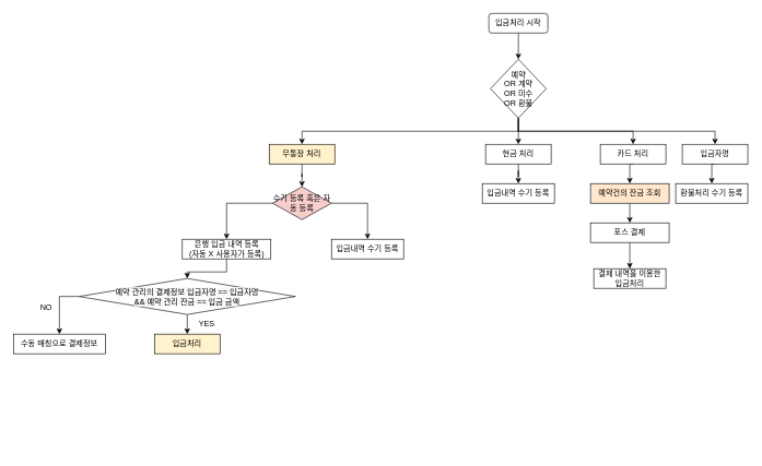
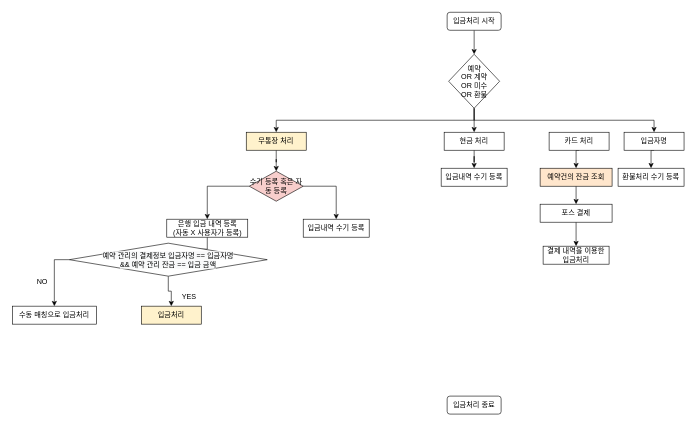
  <mxCell id="0" />
  <mxCell id="1" parent="0" />
  <mxCell id="2" style="edgeStyle=orthogonalEdgeStyle;rounded=0;orthogonalLoop=1;jettySize=auto;html=1;exitX=0.5;exitY=1;exitDx=0;exitDy=0;" parent="1" source="3" target="9" edge="1"><mxGeometry relative="1" as="geometry" /></mxCell>
  <mxCell id="3" value="입금처리 시작" style="rounded=1;whiteSpace=wrap;html=1;" parent="1" vertex="1"><mxGeometry x="745" y="20" width="90" height="30" as="geometry" /></mxCell>
+ <mxCell id="4" value="입금처리 종료" style="rounded=1;whiteSpace=wrap;html=1;" parent="1" vertex="1"><mxGeometry x="745" y="660" width="90" height="30" as="geometry" /></mxCell>
  <mxCell id="5" style="edgeStyle=orthogonalEdgeStyle;rounded=0;orthogonalLoop=1;jettySize=auto;html=1;exitX=0.5;exitY=1;exitDx=0;exitDy=0;" parent="1" source="9" target="11" edge="1"><mxGeometry relative="1" as="geometry" /></mxCell>
  <mxCell id="6" style="edgeStyle=orthogonalEdgeStyle;rounded=0;orthogonalLoop=1;jettySize=auto;html=1;exitX=0.5;exitY=1;exitDx=0;exitDy=0;entryX=0.5;entryY=0;entryDx=0;entryDy=0;" parent="1" source="9" target="13" edge="1"><mxGeometry relative="1" as="geometry" /></mxCell>
- <mxCell id="7" style="edgeStyle=orthogonalEdgeStyle;rounded=0;orthogonalLoop=1;jettySize=auto;html=1;exitX=0.5;exitY=1;exitDx=0;exitDy=0;entryX=0.5;entryY=0;entryDx=0;entryDy=0;" parent="1" source="9" target="15" edge="1"><mxGeometry relative="1" as="geometry" /></mxCell>
  <mxCell id="8" style="edgeStyle=orthogonalEdgeStyle;rounded=0;orthogonalLoop=1;jettySize=auto;html=1;exitX=0.5;exitY=1;exitDx=0;exitDy=0;" parent="1" source="9" target="30" edge="1"><mxGeometry relative="1" as="geometry" /></mxCell>
  <mxCell id="9" value="예약&lt;br&gt;OR 계약&lt;br&gt;OR 미수&lt;br&gt;OR 환불" style="rhombus;whiteSpace=wrap;html=1;" parent="1" vertex="1"><mxGeometry x="747.5" y="90" width="85" height="90" as="geometry" /></mxCell>
  <mxCell id="10" style="edgeStyle=orthogonalEdgeStyle;rounded=0;orthogonalLoop=1;jettySize=auto;html=1;exitX=0.5;exitY=1;exitDx=0;exitDy=0;" parent="1" source="11" target="36" edge="1"><mxGeometry relative="1" as="geometry" /></mxCell>
  <mxCell id="11" value="무통장 처리" style="rounded=0;whiteSpace=wrap;html=1;fillColor=#fff2cc;" parent="1" vertex="1"><mxGeometry x="410" y="220" width="100" height="30" as="geometry" /></mxCell>
  <mxCell id="12" style="edgeStyle=orthogonalEdgeStyle;rounded=0;orthogonalLoop=1;jettySize=auto;html=1;exitX=0.5;exitY=1;exitDx=0;exitDy=0;" parent="1" source="13" target="28" edge="1"><mxGeometry relative="1" as="geometry" /></mxCell>
  <mxCell id="13" value="현금 처리" style="rounded=0;whiteSpace=wrap;html=1;" parent="1" vertex="1"><mxGeometry x="740" y="220" width="100" height="30" as="geometry" /></mxCell>
  <mxCell id="14" style="edgeStyle=orthogonalEdgeStyle;rounded=0;orthogonalLoop=1;jettySize=auto;html=1;exitX=0.5;exitY=1;exitDx=0;exitDy=0;entryX=0.5;entryY=0;entryDx=0;entryDy=0;" parent="1" source="15" target="24" edge="1"><mxGeometry relative="1" as="geometry" /></mxCell>
  <mxCell id="15" value="카드 처리" style="rounded=0;whiteSpace=wrap;html=1;" parent="1" vertex="1"><mxGeometry x="915" y="220" width="100" height="30" as="geometry" /></mxCell>
  <mxCell id="16" style="edgeStyle=orthogonalEdgeStyle;rounded=0;orthogonalLoop=1;jettySize=auto;html=1;exitX=0.5;exitY=1;exitDx=0;exitDy=0;entryX=0.5;entryY=0;entryDx=0;entryDy=0;" parent="1" source="17" target="20" edge="1"><mxGeometry relative="1" as="geometry" /></mxCell>
  <mxCell id="17" value="은행 입금 내역 등록&lt;br&gt;(자동 X 사용자가 등록)" style="rounded=0;whiteSpace=wrap;html=1;" parent="1" vertex="1"><mxGeometry x="277.5" y="365" width="135" height="30" as="geometry" /></mxCell>
  <mxCell id="18" style="edgeStyle=orthogonalEdgeStyle;rounded=0;orthogonalLoop=1;jettySize=auto;html=1;exitX=0.5;exitY=1;exitDx=0;exitDy=0;entryX=0.5;entryY=0;entryDx=0;entryDy=0;" parent="1" source="20" target="21" edge="1"><mxGeometry relative="1" as="geometry" /></mxCell>
  <mxCell id="19" style="edgeStyle=orthogonalEdgeStyle;rounded=0;orthogonalLoop=1;jettySize=auto;html=1;exitX=0;exitY=0.5;exitDx=0;exitDy=0;entryX=0.5;entryY=0;entryDx=0;entryDy=0;" parent="1" source="20" target="22" edge="1"><mxGeometry relative="1" as="geometry" /></mxCell>
- <mxCell id="20" value="&#10;&#10;&lt;span style=&quot;color: rgb(0, 0, 0); font-family: helvetica; font-size: 12px; font-style: normal; font-weight: 400; letter-spacing: normal; text-align: center; text-indent: 0px; text-transform: none; word-spacing: 0px; background-color: rgb(248, 249, 250); display: inline; float: none;&quot;&gt;예약 관리의 결제정보 입금자명 == 입금자명&lt;/span&gt;&lt;br style=&quot;color: rgb(0, 0, 0); font-family: helvetica; font-size: 12px; font-style: normal; font-weight: 400; letter-spacing: normal; text-align: center; text-indent: 0px; text-transform: none; word-spacing: 0px; background-color: rgb(248, 249, 250);&quot;&gt;&lt;span style=&quot;color: rgb(0, 0, 0); font-family: helvetica; font-size: 12px; font-style: normal; font-weight: 400; letter-spacing: normal; text-align: center; text-indent: 0px; text-transform: none; word-spacing: 0px; background-color: rgb(248, 249, 250); display: inline; float: none;&quot;&gt;&amp;amp;&amp;amp; 예약 관리 잔금 == 입금 금액&lt;/span&gt;&#10;&#10;" style="rhombus;whiteSpace=wrap;html=1;" parent="1" vertex="1"><mxGeometry x="120" y="425" width="330" height="55" as="geometry" /></mxCell>
+ <mxCell id="20" value="&#10;&#10;&lt;span style=&quot;color: rgb(0, 0, 0); font-family: helvetica; font-size: 12px; font-style: normal; font-weight: 400; letter-spacing: normal; text-align: center; text-indent: 0px; text-transform: none; word-spacing: 0px; background-color: rgb(248, 249, 250); display: inline; float: none;&quot;&gt;예약 관리의 결제정보 입금자명 == 입금자명&lt;/span&gt;&lt;br style=&quot;color: rgb(0, 0, 0); font-family: helvetica; font-size: 12px; font-style: normal; font-weight: 400; letter-spacing: normal; text-align: center; text-indent: 0px; text-transform: none; word-spacing: 0px; background-color: rgb(248, 249, 250);&quot;&gt;&lt;span style=&quot;color: rgb(0, 0, 0); font-family: helvetica; font-size: 12px; font-style: normal; font-weight: 400; letter-spacing: normal; text-align: center; text-indent: 0px; text-transform: none; word-spacing: 0px; background-color: rgb(248, 249, 250); display: inline; float: none;&quot;&gt;&amp;amp;&amp;amp; 예약 관리 잔금 == 입금 금액&lt;/span&gt;&#10;&#10;" style="rhombus;whiteSpace=wrap;html=1;" parent="1" vertex="1"><mxGeometry x="115" y="405" width="330" height="55" as="geometry" /></mxCell>
  <mxCell id="21" value="입금처리" style="rounded=0;whiteSpace=wrap;html=1;fillColor=#fff2cc;" parent="1" vertex="1"><mxGeometry x="235" y="510" width="100" height="30" as="geometry" /></mxCell>
- <mxCell id="22" value="수동 매칭으로 결제정보" style="rounded=0;whiteSpace=wrap;html=1;" parent="1" vertex="1"><mxGeometry x="20" y="510" width="140" height="30" as="geometry" /></mxCell>
+ <mxCell id="22" value="수동 매칭으로 입금처리" style="rounded=0;whiteSpace=wrap;html=1;" parent="1" vertex="1"><mxGeometry x="20" y="510" width="140" height="30" as="geometry" /></mxCell>
  <mxCell id="23" style="edgeStyle=orthogonalEdgeStyle;rounded=0;orthogonalLoop=1;jettySize=auto;html=1;exitX=0.5;exitY=1;exitDx=0;exitDy=0;entryX=0.5;entryY=0;entryDx=0;entryDy=0;" parent="1" source="24" target="26" edge="1"><mxGeometry relative="1" as="geometry" /></mxCell>
  <mxCell id="24" value="예약건의 잔금 조회" style="rounded=0;whiteSpace=wrap;html=1;fillColor=#ffe6cc;" parent="1" vertex="1"><mxGeometry x="900" y="280" width="120" height="30" as="geometry" /></mxCell>
  <mxCell id="25" style="edgeStyle=orthogonalEdgeStyle;rounded=0;orthogonalLoop=1;jettySize=auto;html=1;exitX=0.5;exitY=1;exitDx=0;exitDy=0;entryX=0.5;entryY=0;entryDx=0;entryDy=0;" parent="1" source="26" target="27" edge="1"><mxGeometry relative="1" as="geometry" /></mxCell>
  <mxCell id="26" value="포스 결제" style="rounded=0;whiteSpace=wrap;html=1;" parent="1" vertex="1"><mxGeometry x="900" y="340" width="120" height="30" as="geometry" /></mxCell>
  <mxCell id="27" value="결제 내역을 이용한 입금처리" style="rounded=0;whiteSpace=wrap;html=1;" parent="1" vertex="1"><mxGeometry x="905" y="410" width="110" height="30" as="geometry" /></mxCell>
  <mxCell id="28" value="입금내역 수기 등록" style="rounded=0;whiteSpace=wrap;html=1;" parent="1" vertex="1"><mxGeometry x="735" y="280" width="110" height="30" as="geometry" /></mxCell>
  <mxCell id="29" style="edgeStyle=orthogonalEdgeStyle;rounded=0;orthogonalLoop=1;jettySize=auto;html=1;exitX=0.5;exitY=1;exitDx=0;exitDy=0;entryX=0.5;entryY=0;entryDx=0;entryDy=0;" parent="1" source="30" target="31" edge="1"><mxGeometry relative="1" as="geometry" /></mxCell>
  <mxCell id="30" value="입금자명" style="rounded=0;whiteSpace=wrap;html=1;" parent="1" vertex="1"><mxGeometry x="1040" y="220" width="100" height="30" as="geometry" /></mxCell>
  <mxCell id="31" value="환불처리 수기 등록" style="rounded=0;whiteSpace=wrap;html=1;" parent="1" vertex="1"><mxGeometry x="1030" y="280" width="110" height="30" as="geometry" /></mxCell>
  <mxCell id="32" value="YES" style="text;html=1;strokeColor=none;fillColor=none;align=center;verticalAlign=middle;whiteSpace=wrap;rounded=0;" parent="1" vertex="1"><mxGeometry x="295" y="485" width="40" height="20" as="geometry" /></mxCell>
  <mxCell id="33" value="NO" style="text;html=1;strokeColor=none;fillColor=none;align=center;verticalAlign=middle;whiteSpace=wrap;rounded=0;" parent="1" vertex="1"><mxGeometry x="50" y="460" width="40" height="20" as="geometry" /></mxCell>
  <mxCell id="34" style="edgeStyle=orthogonalEdgeStyle;rounded=0;orthogonalLoop=1;jettySize=auto;html=1;exitX=0;exitY=0.5;exitDx=0;exitDy=0;entryX=0.5;entryY=0;entryDx=0;entryDy=0;" parent="1" source="36" target="17" edge="1"><mxGeometry relative="1" as="geometry" /></mxCell>
  <mxCell id="35" style="edgeStyle=orthogonalEdgeStyle;rounded=0;orthogonalLoop=1;jettySize=auto;html=1;exitX=1;exitY=0.5;exitDx=0;exitDy=0;" parent="1" source="36" target="37" edge="1"><mxGeometry relative="1" as="geometry" /></mxCell>
  <mxCell id="36" value="수기 등록 혹은 자동 등록" style="rhombus;whiteSpace=wrap;html=1;fillColor=#f8cecc;" parent="1" vertex="1"><mxGeometry x="415" y="285" width="90" height="50" as="geometry" /></mxCell>
  <mxCell id="37" value="입금내역 수기 등록" style="rounded=0;whiteSpace=wrap;html=1;" parent="1" vertex="1"><mxGeometry x="505" y="365" width="110" height="30" as="geometry" /></mxCell>
